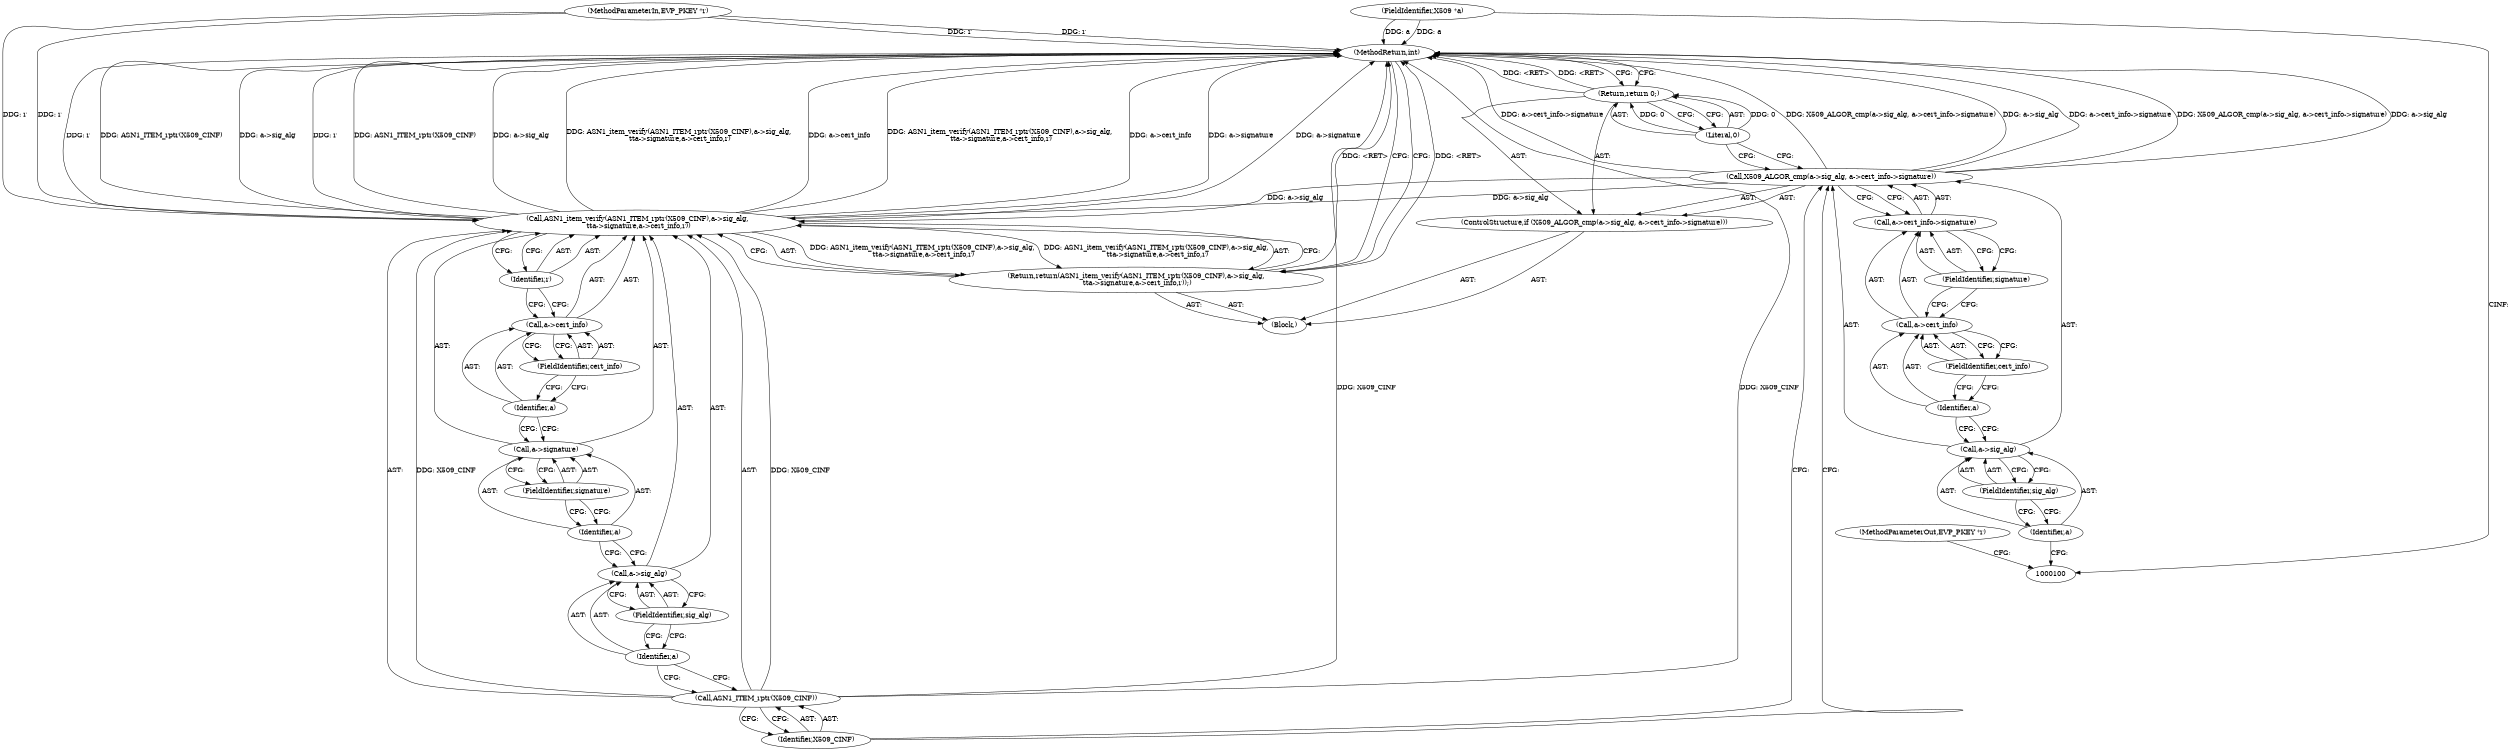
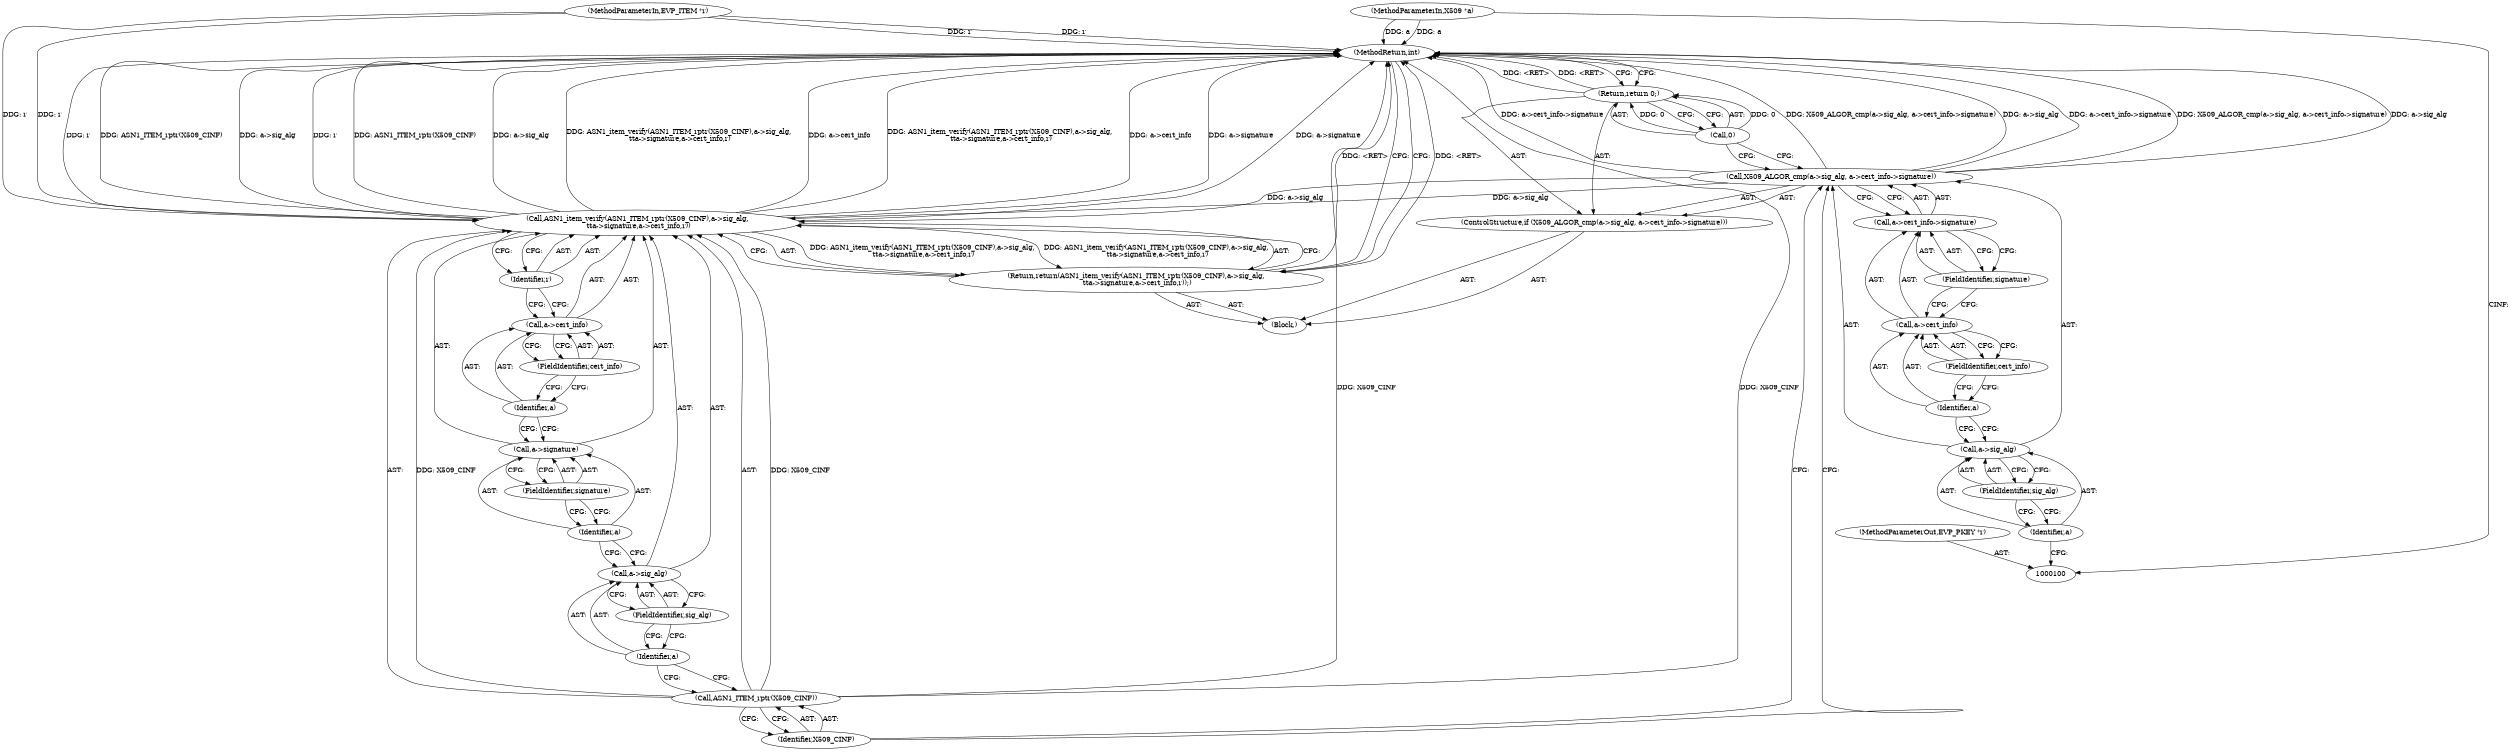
  digraph {
    n1 [label="(MethodReturn,int)"]
    n2 [label="(Return,return 0;)"]
    n3 [label="(Return,return(ASN1_item_verify(ASN1_ITEM_rptr(X509_CINF),a->sig_alg,\n \t\ta->signature,a->cert_info,r));)"]
    n4 [label="(ControlStructure,if (X509_ALGOR_cmp(a->sig_alg, a->cert_info->signature)))"]
-   n5 [label="(Literal,0)"]
+   n5 [label="(Call,0)"]
    n6 [label="(Call,ASN1_item_verify(ASN1_ITEM_rptr(X509_CINF),a->sig_alg,\n \t\ta->signature,a->cert_info,r))"]
    n7 [label="(Block,)"]
-   n8 [label="(FieldIdentifier,X509 *a)"]
+   n8 [label="(MethodParameterIn,X509 *a)"]
    1000100
-   n10 [label="(MethodParameterIn,EVP_PKEY *r)"]
+   n10 [label="(MethodParameterIn,EVP_ITEM *r)"]
    n11 [label="(Identifier,r)"]
    n12 [label="(MethodParameterOut,EVP_PKEY *r)"]
    n13 [label="(Call,a->sig_alg)"]
    n14 [label="(FieldIdentifier,sig_alg)"]
    n15 [label="(Call,X509_ALGOR_cmp(a->sig_alg, a->cert_info->signature))"]
    n16 [label="(Identifier,a)"]
    n17 [label="(Call,a->cert_info->signature)"]
    n18 [label="(FieldIdentifier,signature)"]
    n19 [label="(Call,a->cert_info)"]
    n20 [label="(FieldIdentifier,cert_info)"]
    n21 [label="(Identifier,a)"]
    n22 [label="(Call,ASN1_ITEM_rptr(X509_CINF))"]
    n23 [label="(Identifier,X509_CINF)"]
    n24 [label="(Call,a->sig_alg)"]
    n25 [label="(FieldIdentifier,sig_alg)"]
    n26 [label="(Identifier,a)"]
    n27 [label="(Call,a->cert_info)"]
    n28 [label="(FieldIdentifier,cert_info)"]
    n29 [label="(Identifier,a)"]
    n30 [label="(Call,a->signature)"]
    n31 [label="(FieldIdentifier,signature)"]
    n32 [label="(Identifier,a)"]
    n1 -> n2 [label="CFG: "]
    n1 -> n2 [label="CFG: "]
    n1 -> n3 [label="CFG: "]
    n1 -> n3 [label="CFG: "]
    n2 -> n1 [label="DDG: <RET>"]
    n2 -> n1 [label="DDG: <RET>"]
    n2 -> n4 [label="AST: "]
    n2 -> n4 [label="AST: "]
    n2 -> n5 [label="CFG: "]
    n2 -> n5 [label="CFG: "]
    n3 -> n1 [label="DDG: <RET>"]
    n3 -> n1 [label="DDG: <RET>"]
    n3 -> n6 [label="CFG: "]
    n3 -> n6 [label="CFG: "]
    n3 -> n7 [label="AST: "]
    n3 -> n7 [label="AST: "]
    n4 -> n7 [label="AST: "]
    n4 -> n7 [label="AST: "]
    n5 -> n2 [label="AST: "]
    n5 -> n2 [label="DDG: 0"]
    n5 -> n2 [label="AST: "]
    n5 -> n2 [label="DDG: 0"]
    n5 -> n15 [label="CFG: "]
    n5 -> n15 [label="CFG: "]
    n6 -> n1 [label="DDG: ASN1_item_verify(ASN1_ITEM_rptr(X509_CINF),a->sig_alg,\n \t\ta->signature,a->cert_info,r)"]
    n6 -> n1 [label="DDG: a->cert_info"]
    n6 -> n1 [label="DDG: a->signature"]
    n6 -> n1 [label="DDG: r"]
    n6 -> n1 [label="DDG: ASN1_ITEM_rptr(X509_CINF)"]
    n6 -> n1 [label="DDG: a->sig_alg"]
    n6 -> n1 [label="DDG: ASN1_item_verify(ASN1_ITEM_rptr(X509_CINF),a->sig_alg,\n \t\ta->signature,a->cert_info,r)"]
    n6 -> n1 [label="DDG: a->cert_info"]
    n6 -> n1 [label="DDG: a->signature"]
    n6 -> n1 [label="DDG: r"]
    n6 -> n1 [label="DDG: ASN1_ITEM_rptr(X509_CINF)"]
    n6 -> n1 [label="DDG: a->sig_alg"]
    n6 -> n3 [label="AST: "]
    n6 -> n3 [label="DDG: ASN1_item_verify(ASN1_ITEM_rptr(X509_CINF),a->sig_alg,\n \t\ta->signature,a->cert_info,r)"]
    n6 -> n3 [label="AST: "]
    n6 -> n3 [label="DDG: ASN1_item_verify(ASN1_ITEM_rptr(X509_CINF),a->sig_alg,\n \t\ta->signature,a->cert_info,r)"]
    n6 -> n11 [label="CFG: "]
    n6 -> n11 [label="CFG: "]
    n8 -> n1 [label="DDG: a"]
    n8 -> n1 [label="DDG: a"]
    n8 -> 1000100 [label="CINF: "]
    n10 -> n1 [label="DDG: r"]
    n10 -> n1 [label="DDG: r"]
    n10 -> n6 [label="DDG: r"]
    n10 -> n6 [label="DDG: r"]
    n11 -> n6 [label="AST: "]
    n11 -> n6 [label="AST: "]
    n11 -> n27 [label="CFG: "]
    n11 -> n27 [label="CFG: "]
-   n12 -> 1000100 [label="CFG: "]
+   n12 -> 1000100 [label="AST: "]
    n13 -> n14 [label="CFG: "]
    n13 -> n14 [label="CFG: "]
    n13 -> n15 [label="AST: "]
    n13 -> n15 [label="AST: "]
    n14 -> n13 [label="AST: "]
    n14 -> n13 [label="AST: "]
    n14 -> n16 [label="CFG: "]
    n14 -> n16 [label="CFG: "]
    n15 -> n1 [label="DDG: X509_ALGOR_cmp(a->sig_alg, a->cert_info->signature)"]
    n15 -> n1 [label="DDG: a->sig_alg"]
    n15 -> n1 [label="DDG: a->cert_info->signature"]
    n15 -> n1 [label="DDG: X509_ALGOR_cmp(a->sig_alg, a->cert_info->signature)"]
    n15 -> n1 [label="DDG: a->sig_alg"]
    n15 -> n1 [label="DDG: a->cert_info->signature"]
    n15 -> n4 [label="AST: "]
    n15 -> n4 [label="AST: "]
    n15 -> n6 [label="DDG: a->sig_alg"]
    n15 -> n6 [label="DDG: a->sig_alg"]
    n15 -> n17 [label="CFG: "]
    n15 -> n17 [label="CFG: "]
    n16 -> 1000100 [label="CFG: "]
    n16 -> n13 [label="AST: "]
    n16 -> n13 [label="AST: "]
    n17 -> n15 [label="AST: "]
    n17 -> n15 [label="AST: "]
    n17 -> n18 [label="CFG: "]
    n17 -> n18 [label="CFG: "]
    n18 -> n17 [label="AST: "]
    n18 -> n17 [label="AST: "]
    n18 -> n19 [label="CFG: "]
    n18 -> n19 [label="CFG: "]
    n19 -> n17 [label="AST: "]
    n19 -> n17 [label="AST: "]
    n19 -> n20 [label="CFG: "]
    n19 -> n20 [label="CFG: "]
    n20 -> n19 [label="AST: "]
    n20 -> n19 [label="AST: "]
    n20 -> n21 [label="CFG: "]
    n20 -> n21 [label="CFG: "]
    n21 -> n13 [label="CFG: "]
    n21 -> n13 [label="CFG: "]
    n21 -> n19 [label="AST: "]
    n21 -> n19 [label="AST: "]
    n22 -> n1 [label="DDG: X509_CINF"]
    n22 -> n1 [label="DDG: X509_CINF"]
    n22 -> n6 [label="AST: "]
    n22 -> n6 [label="DDG: X509_CINF"]
    n22 -> n6 [label="AST: "]
    n22 -> n6 [label="DDG: X509_CINF"]
    n22 -> n23 [label="CFG: "]
    n22 -> n23 [label="CFG: "]
    n23 -> n15 [label="CFG: "]
    n23 -> n15 [label="CFG: "]
    n23 -> n22 [label="AST: "]
    n23 -> n22 [label="AST: "]
    n24 -> n6 [label="AST: "]
    n24 -> n6 [label="AST: "]
    n24 -> n25 [label="CFG: "]
    n24 -> n25 [label="CFG: "]
    n25 -> n24 [label="AST: "]
    n25 -> n24 [label="AST: "]
    n25 -> n26 [label="CFG: "]
    n25 -> n26 [label="CFG: "]
    n26 -> n22 [label="CFG: "]
    n26 -> n22 [label="CFG: "]
    n26 -> n24 [label="AST: "]
    n26 -> n24 [label="AST: "]
    n27 -> n6 [label="AST: "]
    n27 -> n6 [label="AST: "]
    n27 -> n28 [label="CFG: "]
    n27 -> n28 [label="CFG: "]
    n28 -> n27 [label="AST: "]
    n28 -> n27 [label="AST: "]
    n28 -> n29 [label="CFG: "]
    n28 -> n29 [label="CFG: "]
    n29 -> n27 [label="AST: "]
    n29 -> n27 [label="AST: "]
    n29 -> n30 [label="CFG: "]
    n29 -> n30 [label="CFG: "]
    n30 -> n6 [label="AST: "]
    n30 -> n6 [label="AST: "]
    n30 -> n31 [label="CFG: "]
    n30 -> n31 [label="CFG: "]
    n31 -> n30 [label="AST: "]
    n31 -> n30 [label="AST: "]
    n31 -> n32 [label="CFG: "]
    n31 -> n32 [label="CFG: "]
    n32 -> n24 [label="CFG: "]
    n32 -> n24 [label="CFG: "]
    n32 -> n30 [label="AST: "]
    n32 -> n30 [label="AST: "]
  }
